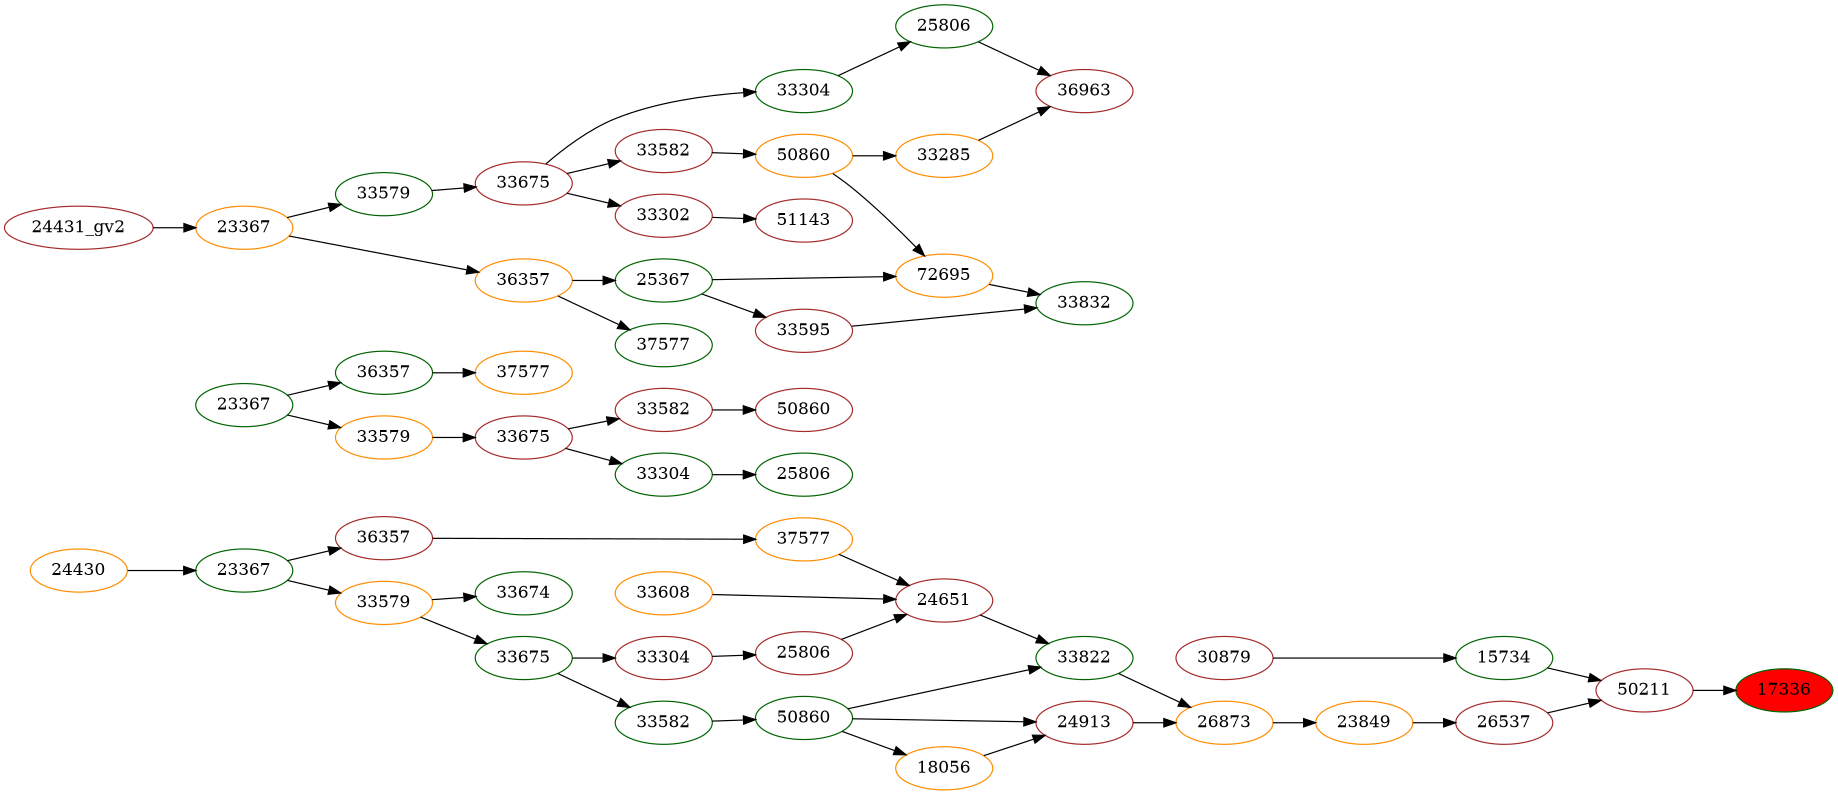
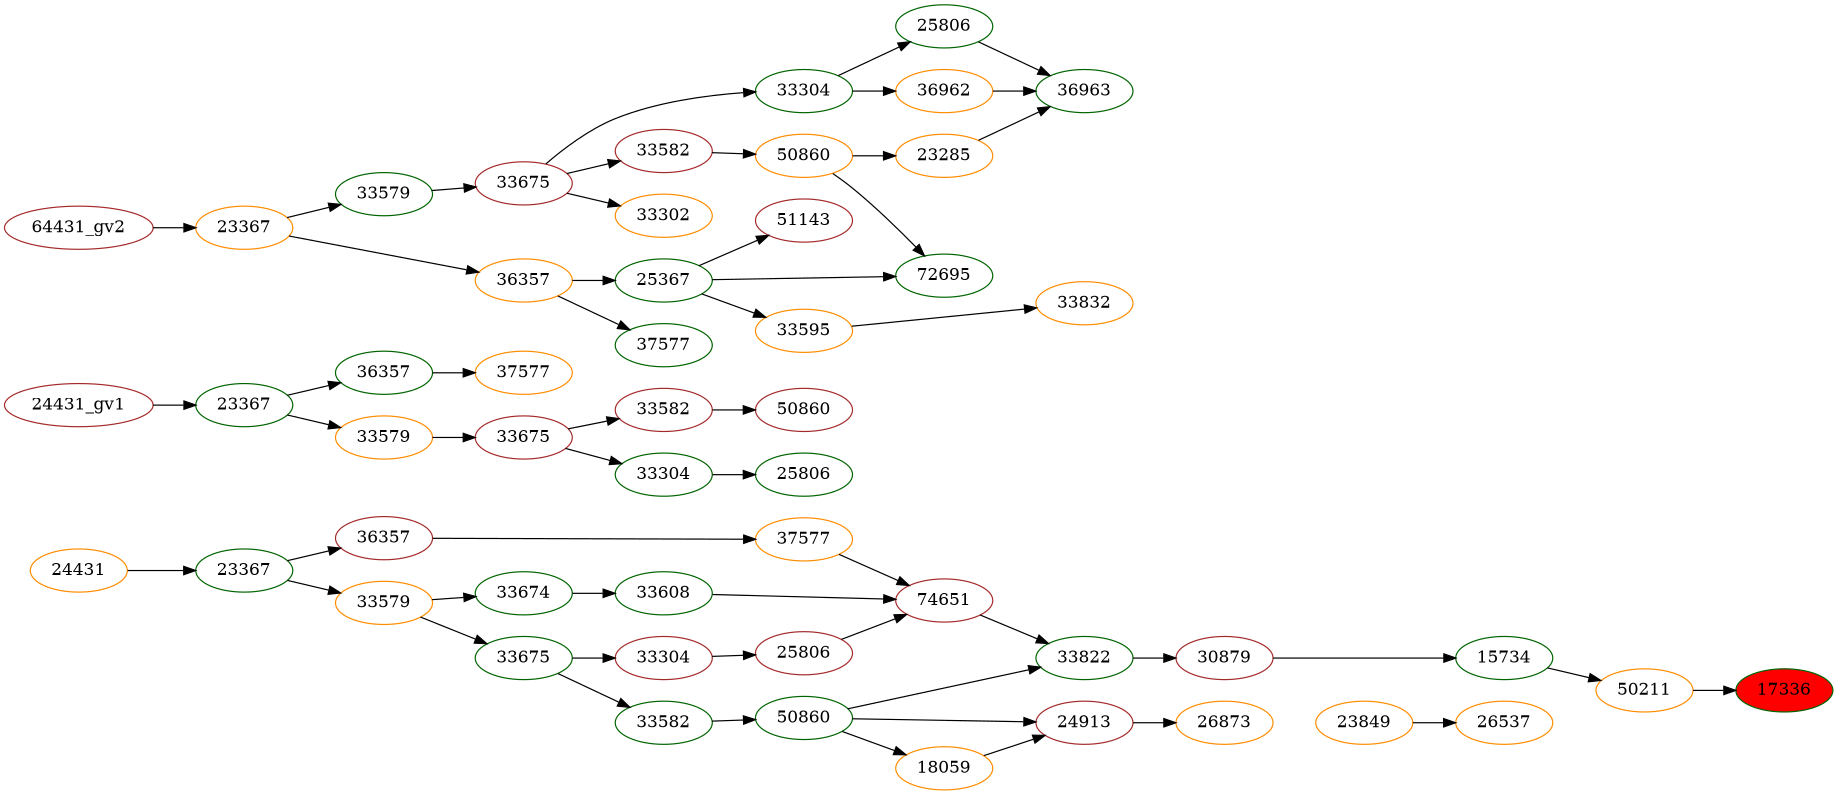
  strict digraph {
    rankdir=LR
    node [color=darkgreen]
    n1 [fillcolor=red label=17336 style=filled]
-   n2 [color=brown label=50211]
+   n2 [color=darkorange label=50211]
    n3 [label=15734]
-   n4 [color=brown label=26537]
+   n4 [color=darkorange label=26537]
    n5 [color=brown label=30879]
    n6 [color=darkorange label=23849]
    n7 [label=33822]
    n8 [color=darkorange label=26873]
-   n9 [color=brown label=24651]
+   n9 [color=brown label=74651]
    n10 [label=50860]
    n11 [color=brown label=24913]
-   n12 [color=darkorange label=18056]
+   n12 [color=darkorange label=18059]
    n13 [color=brown label=25806]
-   n14 [color=darkorange label=33608]
+   n14 [label=33608]
    n15 [color=darkorange label=37577]
    n16 [label=33582]
    n17 [color=brown label=33304]
    n18 [label=33674]
    n19 [color=brown label=36357]
    n20 [label=33675]
    n21 [color=darkorange label=33579]
    n22 [label=23367]
-   n23 [color=darkorange label=24430]
+   n23 [color=darkorange label=24431]
    n24 [color=brown label=50860]
    n25 [color=brown label=33582]
    n26 [label=25806]
    n27 [label=33304]
    n28 [color=darkorange label=37577]
    n29 [label=36357]
    n30 [color=brown label=33675]
    n31 [label=23367]
    n32 [color=darkorange label=33579]
+   "24431_gv1" [color=brown]
    n34 [color=brown label=51143]
-   n35 [color=brown label=33302]
-   n36 [color=darkorange label=33285]
-   n38 [color=brown label=36963]
+   n35 [color=darkorange label=33302]
+   n36 [color=darkorange label=23285]
+   n37 [color=darkorange label=36962]
+   n38 [label=36963]
    n39 [color=darkorange label=50860]
-   n40 [color=darkorange label=72695]
-   n41 [label=33832]
+   n40 [label=72695]
+   n41 [color=darkorange label=33832]
    n42 [color=brown label=33582]
    n43 [color=brown label=33675]
    n44 [label=33304]
    n45 [label=25806]
    n46 [label=33579]
-   n47 [color=brown label=33595]
+   n47 [color=darkorange label=33595]
    n48 [label=37577]
    n49 [color=darkorange label=36357]
    n50 [label=25367]
    n51 [color=darkorange label=23367]
-   "24431_gv2" [color=brown]
+   "24431_gv2" [color=brown label="64431_gv2"]
    subgraph sub_1 {
      n1
      n2
      n3
      n4
      n5
      n6
      n7
      n8
      n9
      n10
      n11
      n12
      n13
      n14
      n15
      n16
      n17
      n18
      n19
      n20
      n21
      n22
      n23
    }
    subgraph sub_2 {
      n24
      n25
      n26
      n27
      n28
      n29
      n30
      n31
      n32
+     "24431_gv1"
    }
    subgraph sub_3 {
      n34
      n35
      n36
+     n37
      n38
      n39
      n40
      n41
      n42
      n43
      n44
      n45
      n46
      n47
      n48
      n49
      n50
      n51
      "24431_gv2"
    }
    n2 -> n1
    n3 -> n2
-   n4 -> n2
    n5 -> n3
    n6 -> n4
-   n7 -> n8
-   n8 -> n6
+   n7 -> n5
    n9 -> n7
    n10 -> n7
    n10 -> n11
    n10 -> n12
    n11 -> n8
    n12 -> n11
    n13 -> n9
    n14 -> n9
    n15 -> n9
    n16 -> n10
    n17 -> n13
+   n18 -> n14
    n19 -> n15
    n20 -> n16
    n20 -> n17
    n21 -> n18
    n21 -> n20
    n22 -> n19
    n22 -> n21
    n23 -> n22
    n25 -> n24
    n27 -> n26
    n29 -> n28
    n30 -> n25
    n30 -> n27
    n31 -> n29
    n31 -> n32
    n32 -> n30
-   n35 -> n34
+   "24431_gv1" -> n31
+   n50 -> n34
    n36 -> n38
+   n37 -> n38
    n39 -> n36
    n39 -> n40
-   n40 -> n41
    n42 -> n39
    n43 -> n35
    n43 -> n42
    n43 -> n44
+   n44 -> n37
    n44 -> n45
    n45 -> n38
    n46 -> n43
    n47 -> n41
    n49 -> n48
    n49 -> n50
    n50 -> n40
    n50 -> n47
    n51 -> n46
    n51 -> n49
    "24431_gv2" -> n51
  }
